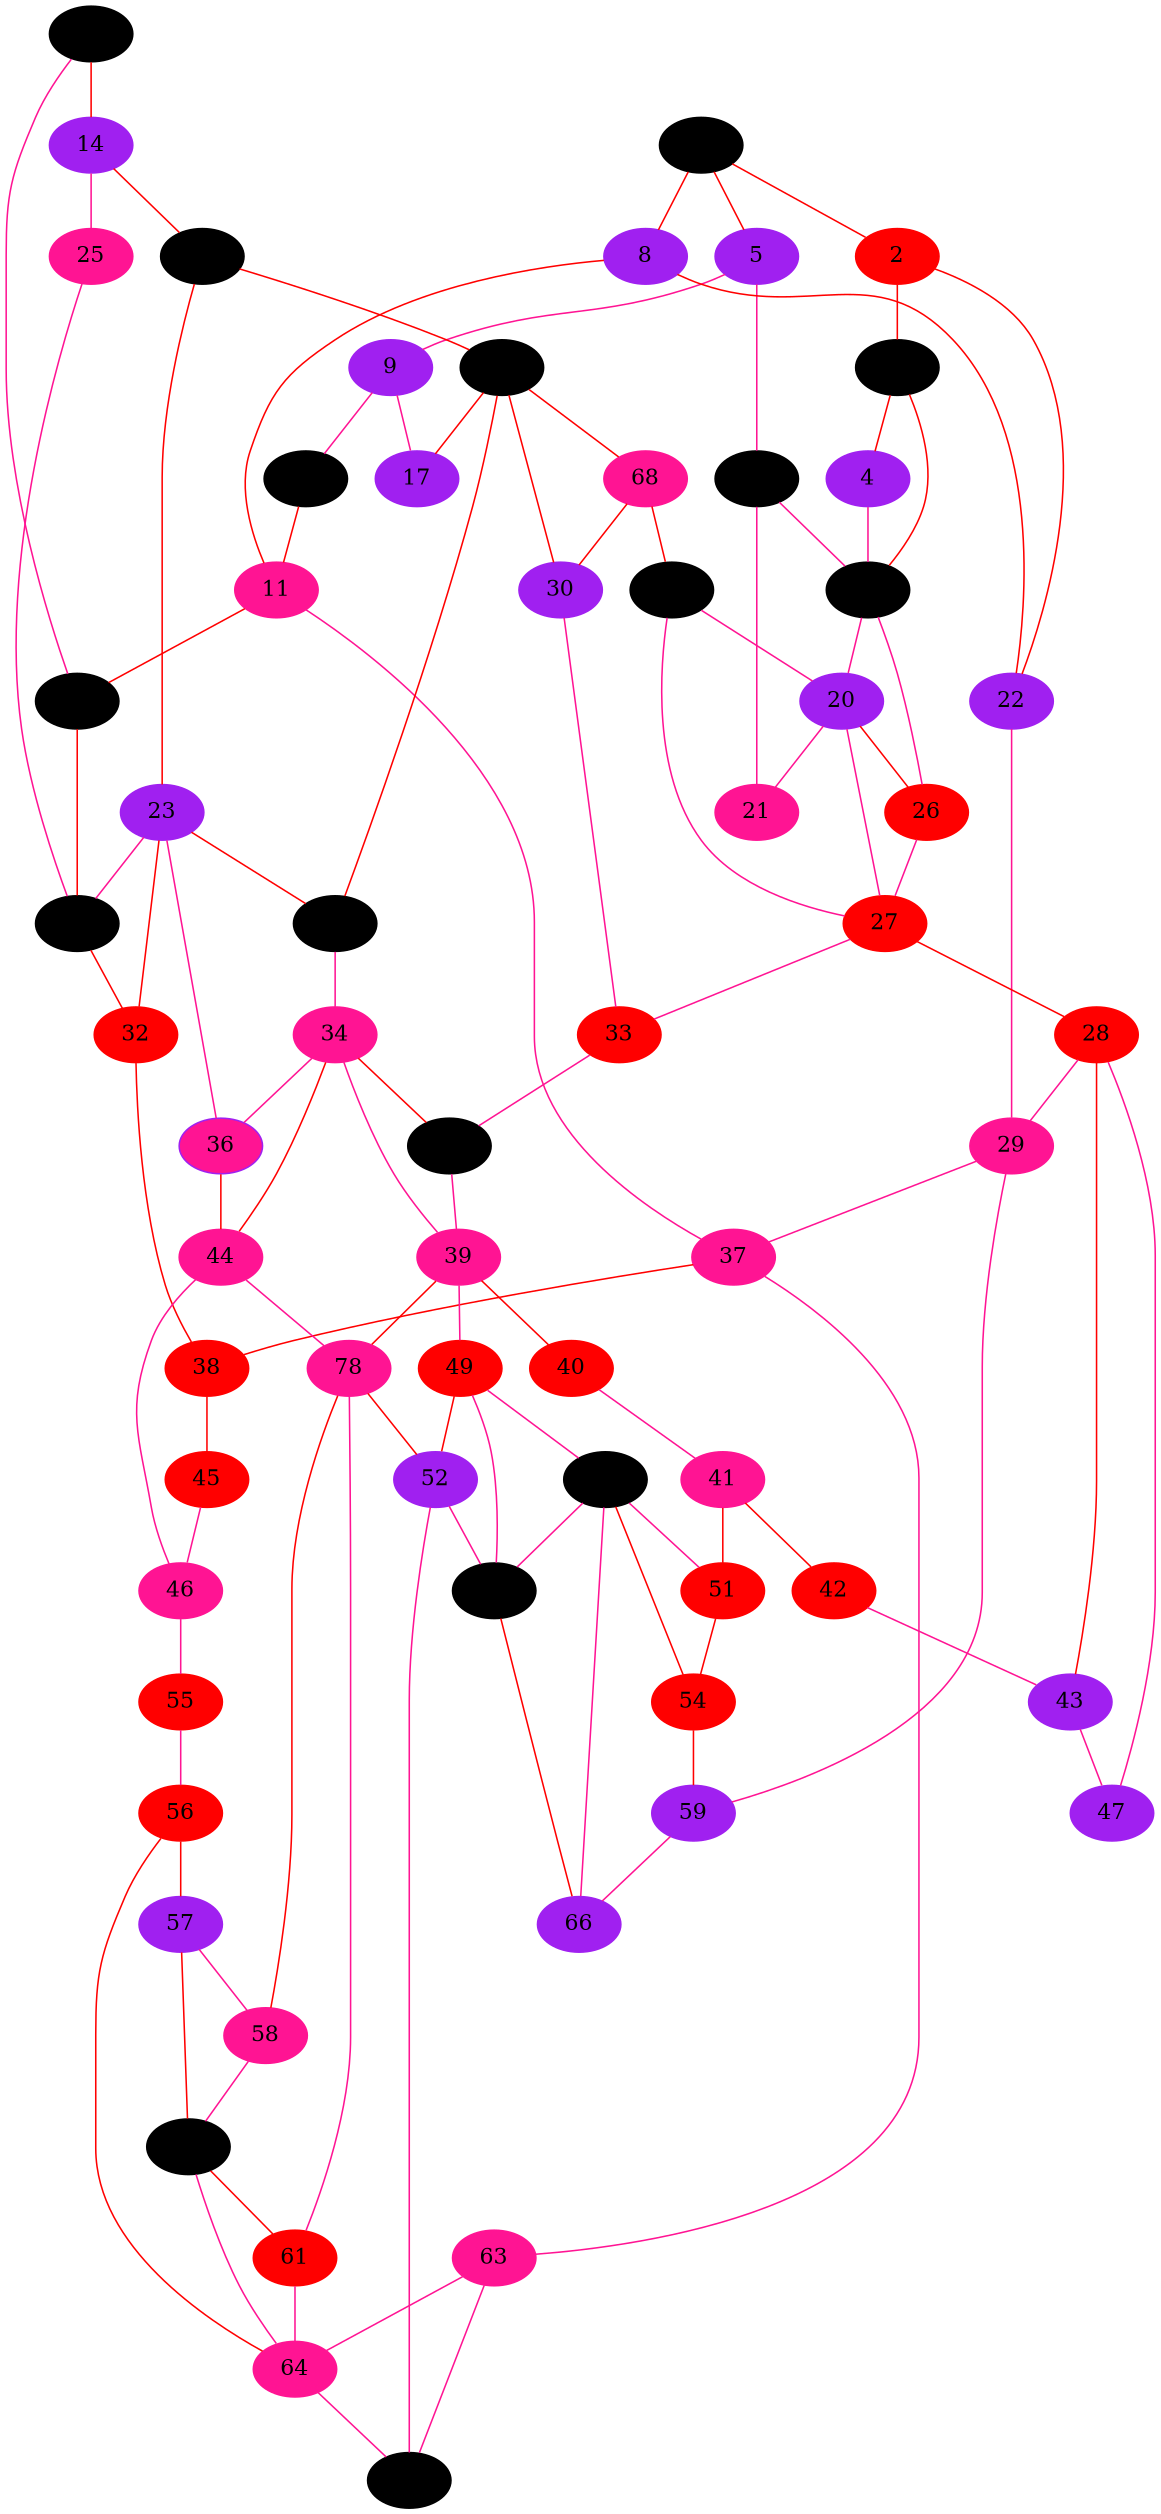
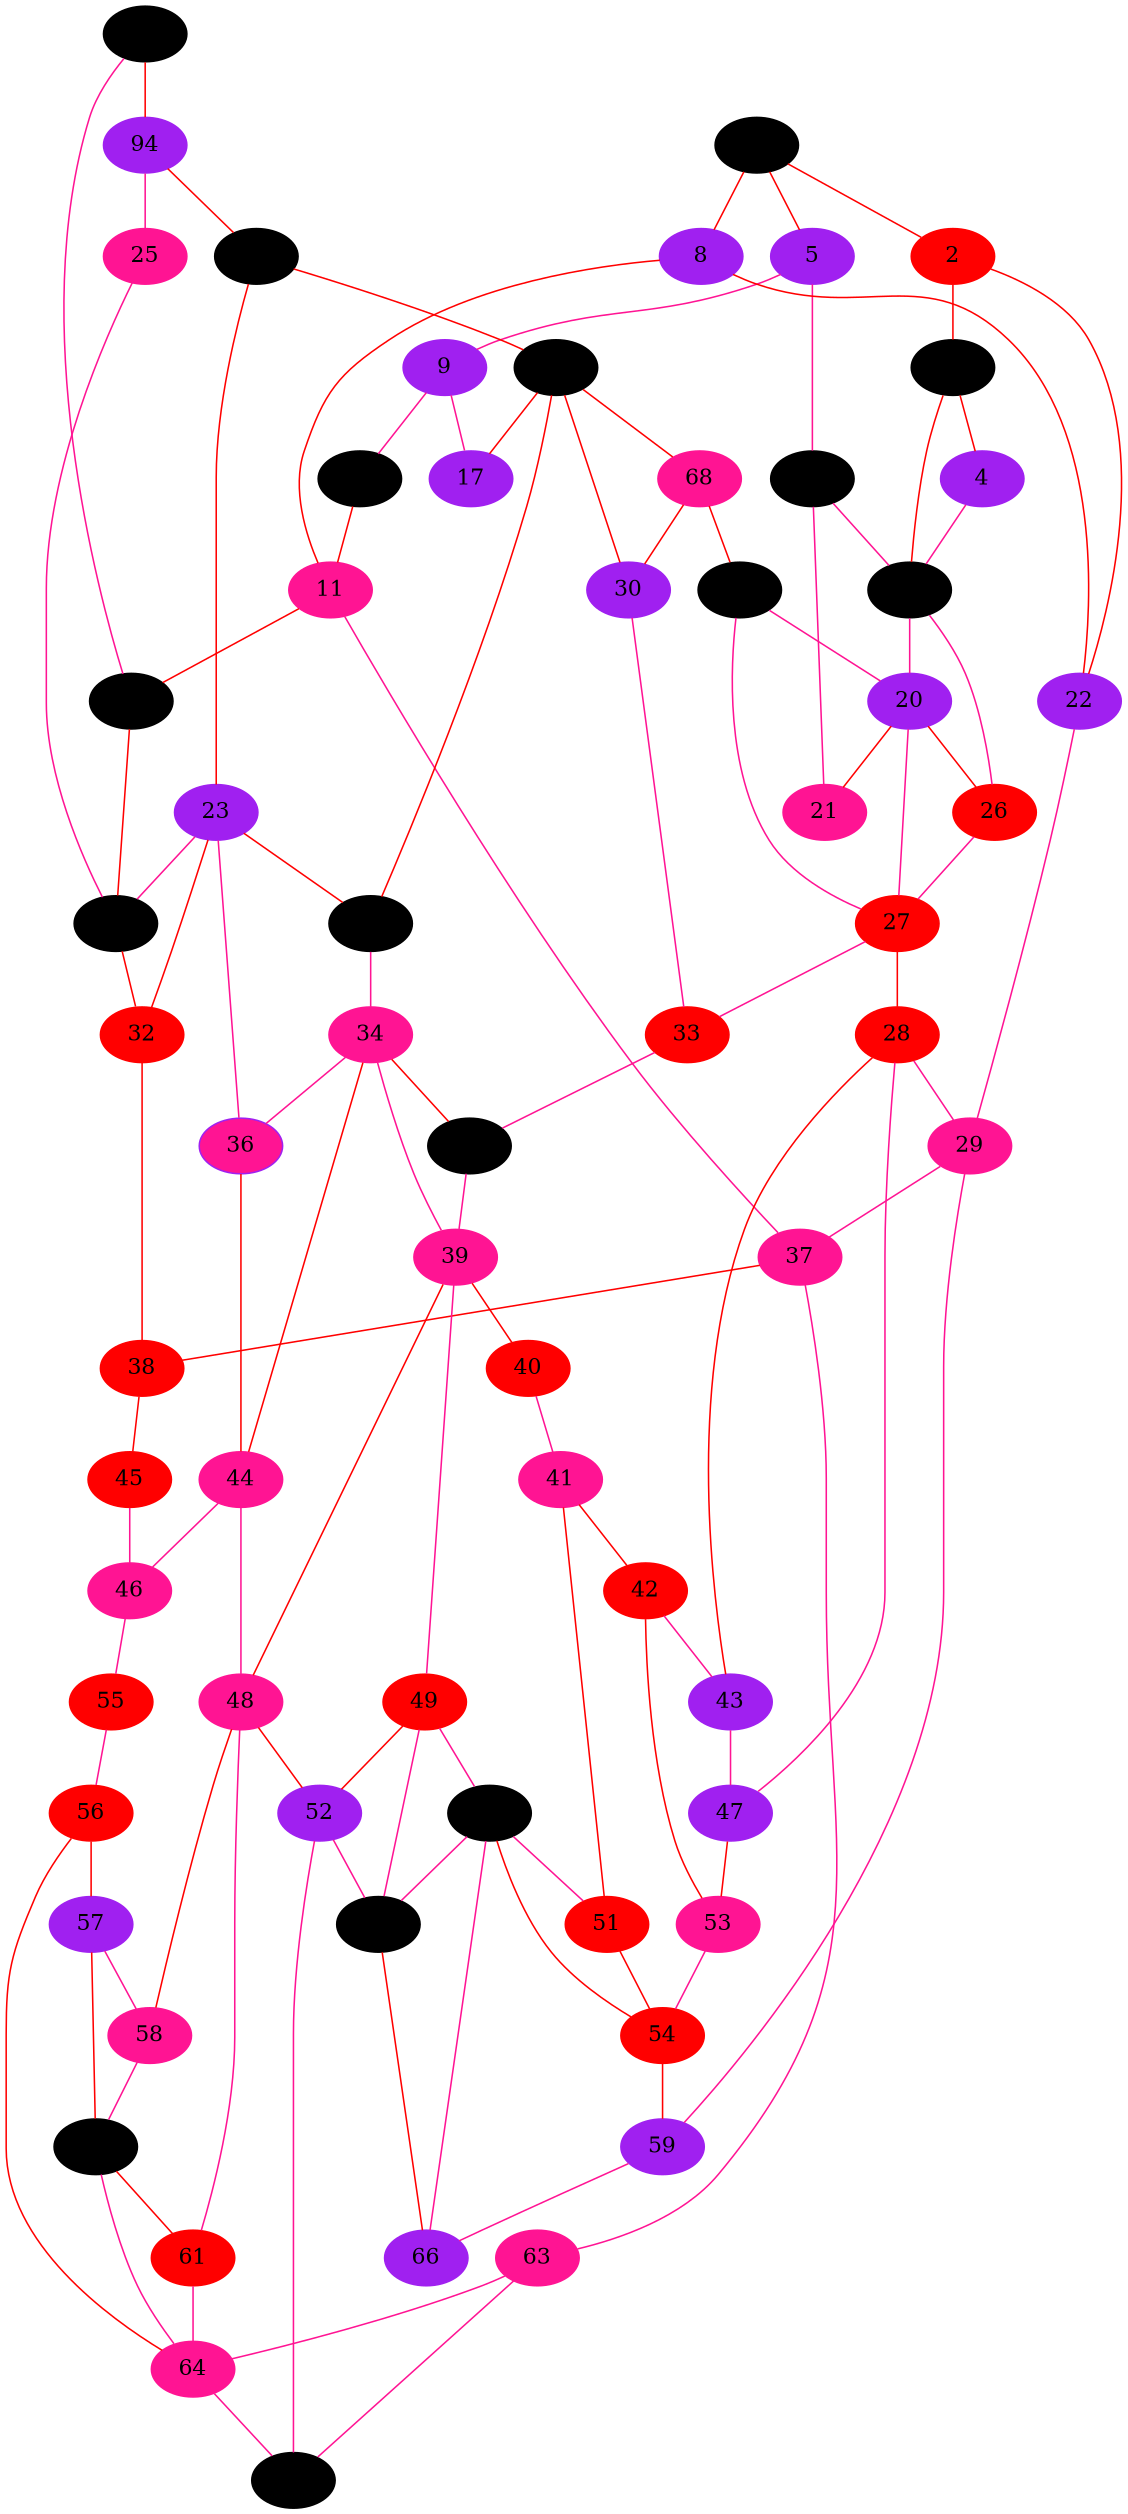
  graph {
    node [color=black style=filled]
    edge [color=deeppink weight=1.0]
    2 [color=red]
    1
    5 [color=purple]
    8 [color=purple]
    3
    22 [color=purple]
    6
    9 [color=purple]
    11 [color=deeppink]
    4 [color=purple]
    7
    29 [color=deeppink]
    20 [color=purple]
    26 [color=red]
    21 [color=deeppink]
    10
    17 [color=purple]
    27 [color=red]
    13
    37 [color=deeppink]
    31
    38 [color=red]
    63 [color=deeppink]
    12
-   14 [color=purple]
+   14 [color=purple label=94]
    15
    25 [color=deeppink]
    32 [color=red]
    16
    23 [color=purple]
    n31 [color=deeppink label=68]
    24
    30 [color=purple]
    36 [color=purple fillcolor=deeppink]
    19
    34 [color=deeppink]
    33 [color=red]
    28 [color=red]
    59 [color=purple]
    44 [color=deeppink]
    35
    39 [color=deeppink]
    43 [color=purple]
    47 [color=purple]
+   53 [color=deeppink]
    66 [color=purple]
    45 [color=red]
    40 [color=red]
-   48 [color=deeppink label=78]
+   48 [color=deeppink]
    49 [color=red]
    46 [color=deeppink]
    65
    64 [color=deeppink]
    41 [color=deeppink]
    52 [color=purple]
    58 [color=deeppink]
    61 [color=red]
    50
    62
    42 [color=red]
    51 [color=red]
    54 [color=red]
    55 [color=red]
    56 [color=red]
    60
    57 [color=purple]
    2 -- 3 [color=red]
    2 -- 22 [color=red]
    1 -- 2 [color=red]
    1 -- 5 [color=red]
    1 -- 8 [color=red weight=2.0]
    5 -- 6
    5 -- 9
    8 -- 22 [color=red]
    8 -- 11 [color=red]
    3 -- 4 [color=red]
    3 -- 7 [color=red]
    22 -- 29 [weight=2.0]
    6 -- 7
    6 -- 21
    9 -- 10
    9 -- 17
    11 -- 13 [color=red]
    11 -- 37
    4 -- 7
    7 -- 20
    7 -- 26
    29 -- 37
    29 -- 59
    20 -- 26 [color=red]
-   20 -- 21 [weight=2.0]
+   20 -- 21 [color=red weight=2.0]
    20 -- 27
    26 -- 27
    10 -- 11 [color=red]
    27 -- 33
    27 -- 28 [color=red weight=2.0]
    13 -- 31 [color=red]
    37 -- 38 [color=red]
    37 -- 63
    31 -- 32 [color=red]
    38 -- 45 [color=red]
    63 -- 65
    63 -- 64
    12 -- 13
    12 -- 14 [color=red weight=2.0]
    14 -- 15 [color=red weight=2.0]
    14 -- 25 [weight=2.0]
    15 -- 16 [color=red]
    15 -- 23 [color=red]
    25 -- 31
    32 -- 38 [color=red]
    16 -- 17 [color=red weight=2.0]
    16 -- n31 [color=red]
    16 -- 24 [color=red]
    16 -- 30 [color=red]
    23 -- 31
    23 -- 32 [color=red]
    23 -- 24 [color=red]
    23 -- 36
    n31 -- 30 [color=red]
    n31 -- 19 [color=red]
    24 -- 34 [weight=2.0]
    30 -- 33
    36 -- 44 [color=red]
    19 -- 20
    19 -- 27
    34 -- 36
    34 -- 44 [color=red]
    34 -- 35 [color=red]
    34 -- 39
    33 -- 35
    28 -- 29 [weight=2.0]
    28 -- 43 [color=red]
    28 -- 47
    59 -- 66
    44 -- 48
    44 -- 46 [weight=2.0]
    35 -- 39
    39 -- 40 [color=red weight=2.0]
    39 -- 48 [color=red]
    39 -- 49
    43 -- 47
+   47 -- 53 [color=red]
+   53 -- 54 [weight=2.0]
    45 -- 46 [weight=2.0]
    40 -- 41
    48 -- 52 [color=red]
    48 -- 58 [color=red]
    48 -- 61
    49 -- 52 [color=red]
    49 -- 50
    49 -- 62
    46 -- 55 [weight=2.0]
    64 -- 65
    41 -- 42 [color=red]
    41 -- 51 [color=red]
    52 -- 65
    52 -- 62 [weight=2.0]
    58 -- 60
    61 -- 64
    50 -- 66
    50 -- 62 [weight=2.0]
    50 -- 51
    50 -- 54 [color=red]
    62 -- 66 [color=red]
    42 -- 43
+   42 -- 53 [color=red]
    51 -- 54 [color=red]
    54 -- 59 [color=red]
    55 -- 56 [weight=2.0]
    56 -- 64 [color=red]
    56 -- 57 [color=red weight=2.0]
    60 -- 64
    60 -- 61 [color=red]
    57 -- 58
    57 -- 60 [color=red weight=3.0]
  }
